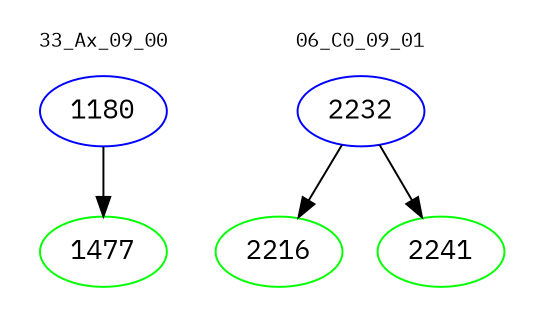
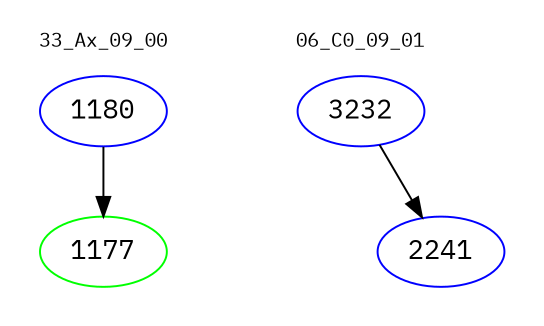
  digraph {
    fontname="IBM Plex Mono"
    node [color=blue fontname="IBM Plex Mono"]
    edge [color=black fontname="IBM Plex Mono"]
    n1 [label=1180]
-   n2 [color=green label=1477]
-   n3 [label=2232]
-   n4 [color=green label=2216]
-   n5 [color=green label=2241]
+   n2 [color=green label=1177]
+   n3 [label=3232]
+   n5 [label=2241]
    subgraph cluster_1 {
      color=white
      fontsize=10
      label="33_Ax_09_00"
      n1
      n2
    }
    subgraph cluster_2 {
      color=white
      fontsize=10
      label="06_C0_09_01"
      n3
-     n4
      n5
    }
    n1 -> n2
-   n3 -> n4
    n3 -> n5
  }
